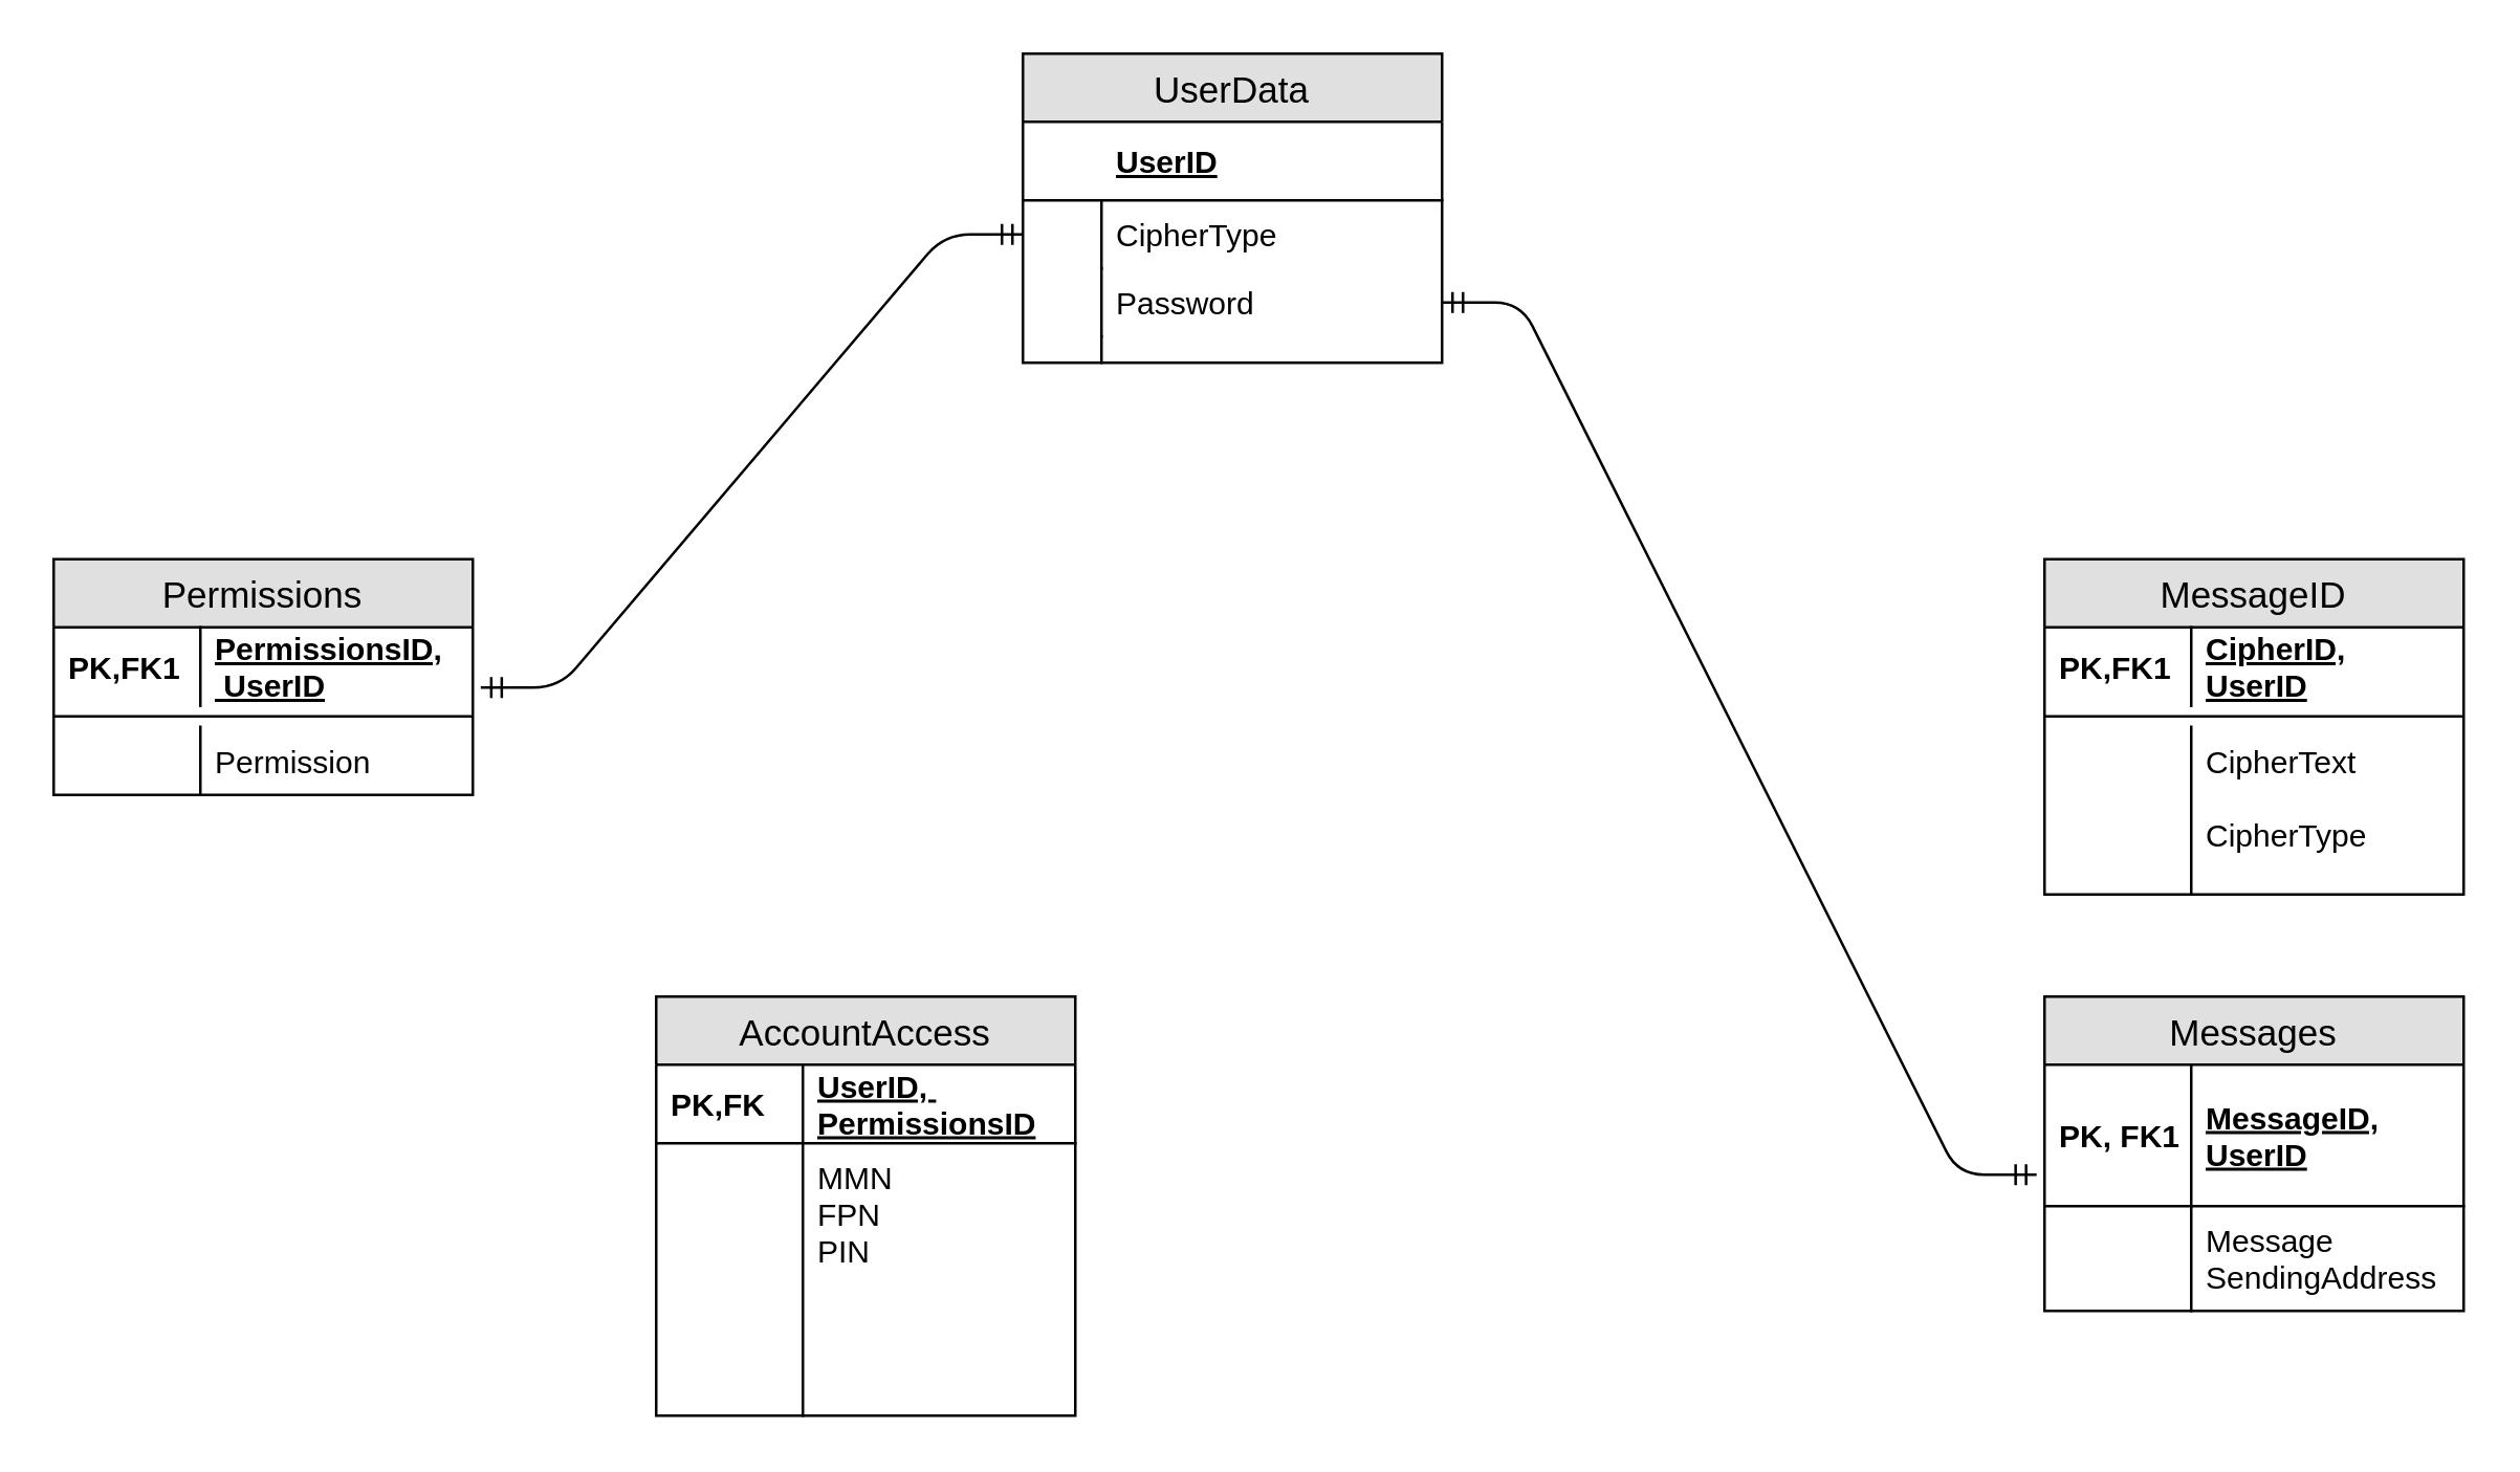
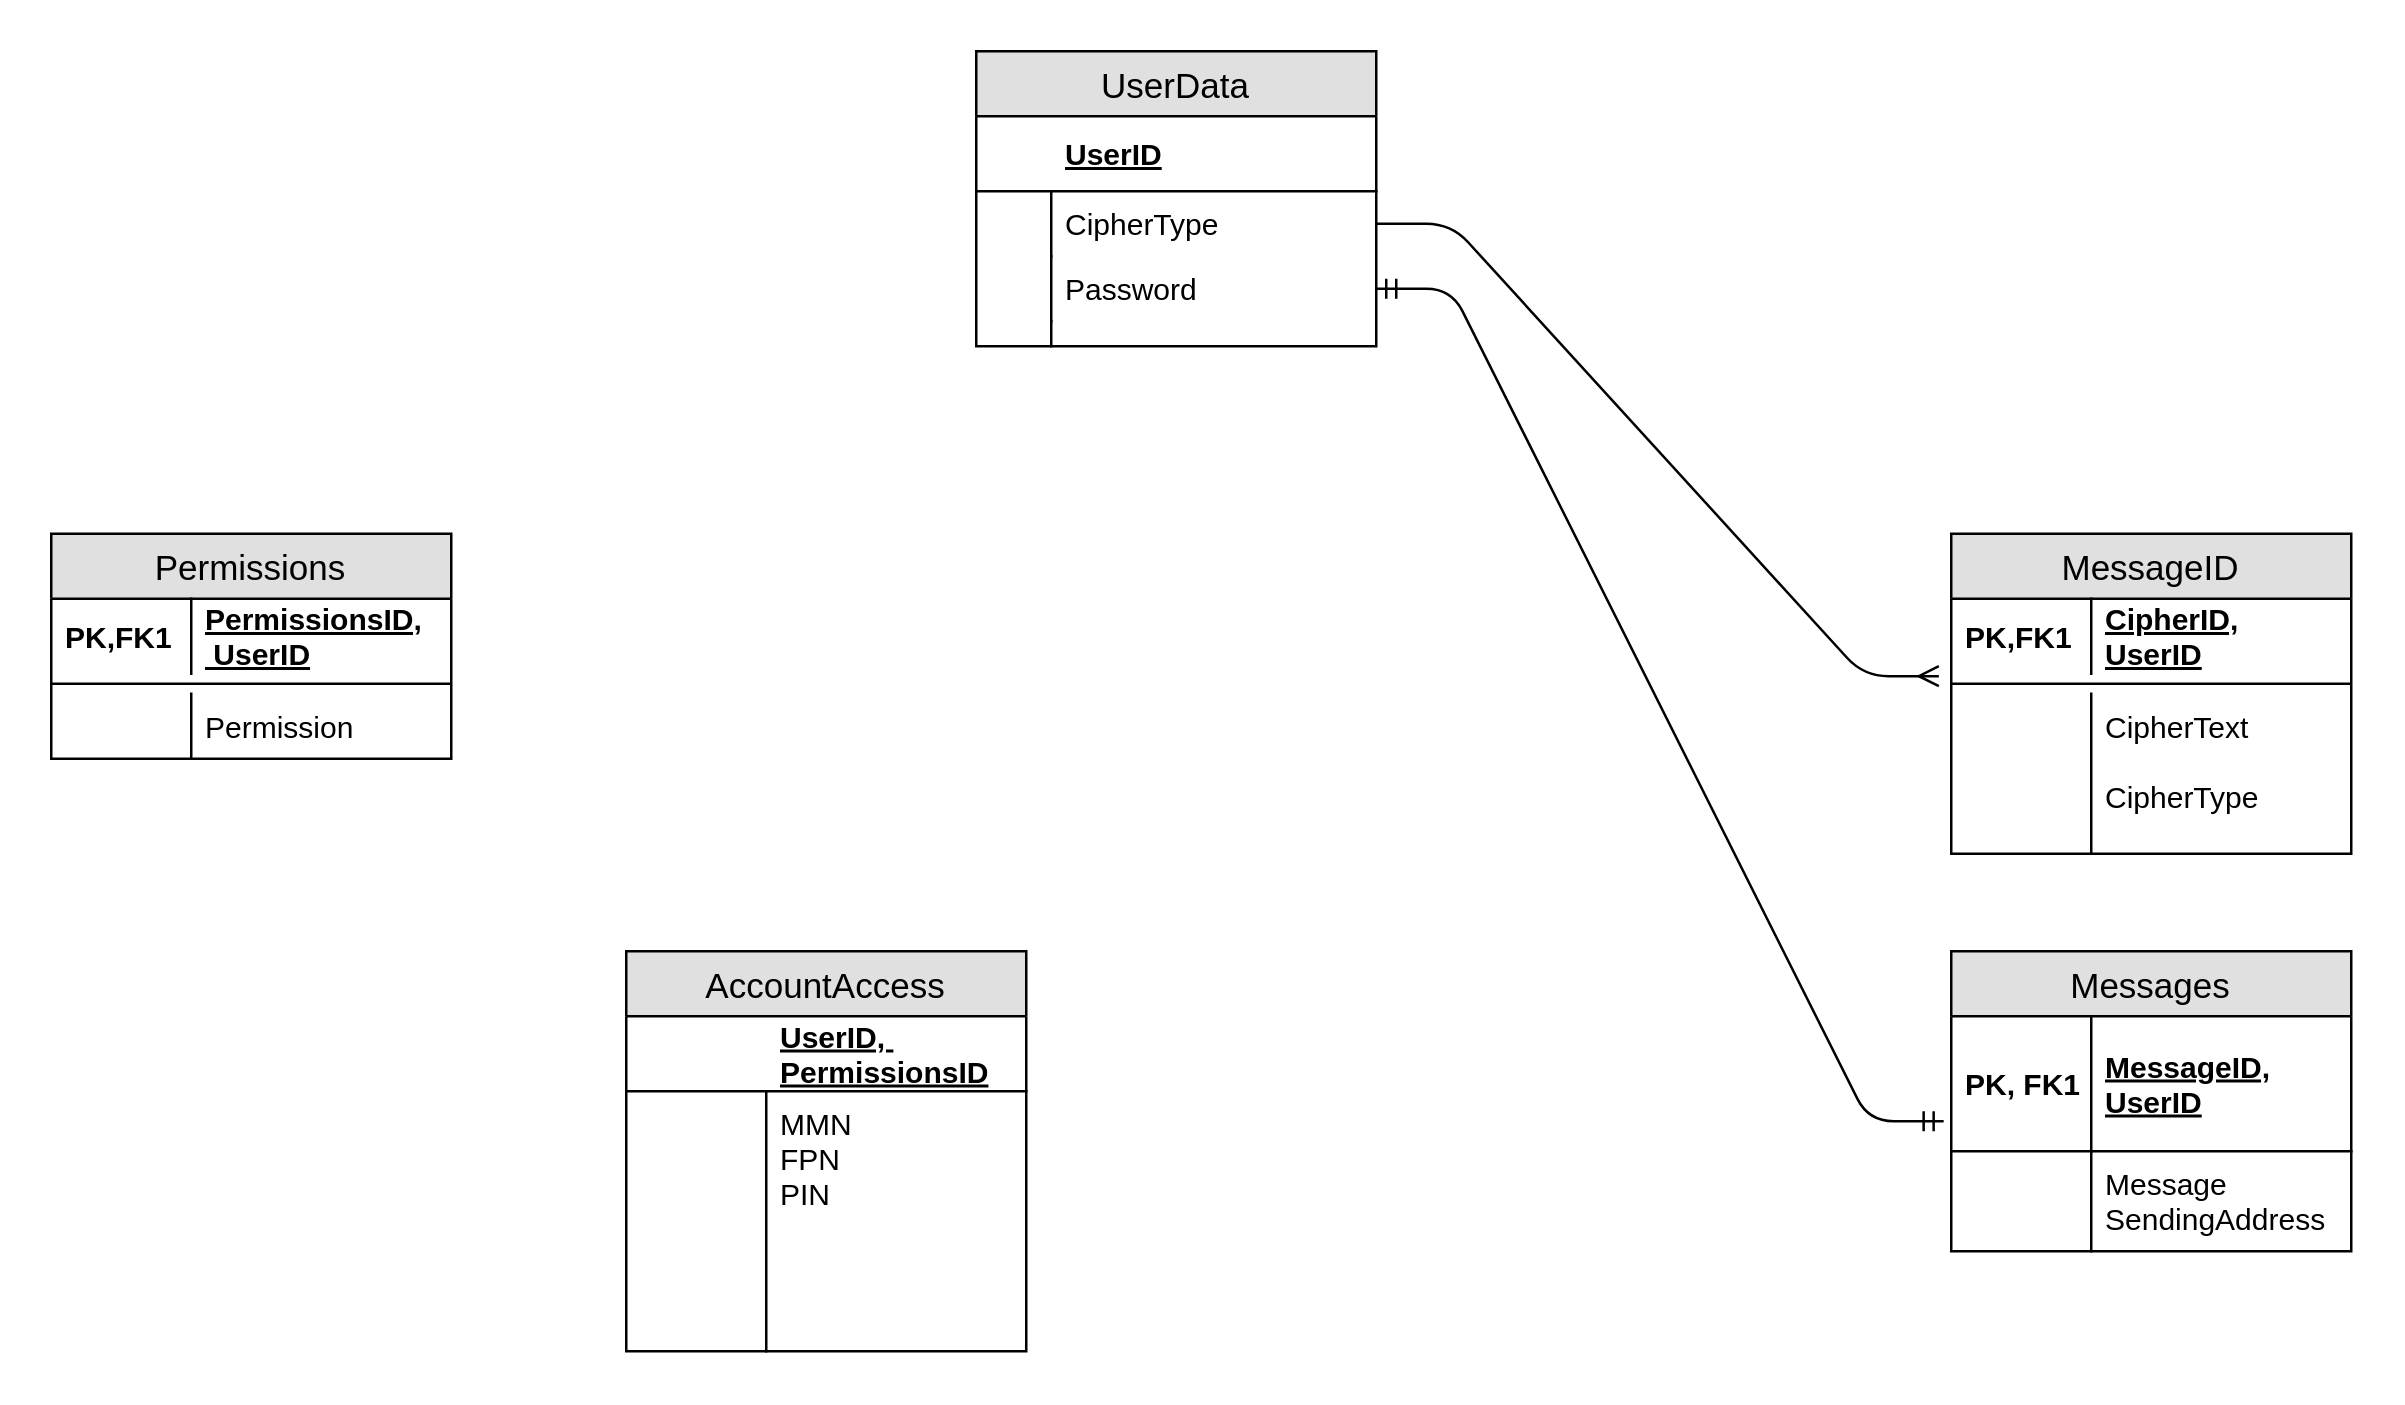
  <mxCell id="0" />
  <mxCell id="1" parent="0" />
  <mxCell id="2" value="UserData" style="swimlane;fontStyle=0;childLayout=stackLayout;horizontal=1;startSize=26;fillColor=#e0e0e0;horizontalStack=0;resizeParent=1;resizeParentMax=0;resizeLast=0;collapsible=1;marginBottom=0;swimlaneFillColor=#ffffff;align=center;fontSize=14;" parent="1" vertex="1"><mxGeometry x="390" y="20" width="160" height="118" as="geometry" /></mxCell>
  <mxCell id="3" value="UserID" style="shape=partialRectangle;top=0;left=0;right=0;bottom=1;align=left;verticalAlign=middle;fillColor=none;spacingLeft=34;spacingRight=4;overflow=hidden;rotatable=0;points=[[0,0.5],[1,0.5]];portConstraint=eastwest;dropTarget=0;fontStyle=5;fontSize=12;" parent="2" vertex="1"><mxGeometry y="26" width="160" height="30" as="geometry" /></mxCell>
  <mxCell id="4" value="CipherType" style="shape=partialRectangle;top=0;left=0;right=0;bottom=0;align=left;verticalAlign=top;fillColor=none;spacingLeft=34;spacingRight=4;overflow=hidden;rotatable=0;points=[[0,0.5],[1,0.5]];portConstraint=eastwest;dropTarget=0;fontSize=12;" parent="2" vertex="1"><mxGeometry y="56" width="160" height="26" as="geometry" /></mxCell>
  <mxCell id="5" value="" style="shape=partialRectangle;top=0;left=0;bottom=0;fillColor=none;align=left;verticalAlign=top;spacingLeft=4;spacingRight=4;overflow=hidden;rotatable=0;points=[];portConstraint=eastwest;part=1;fontSize=12;" parent="4" vertex="1" connectable="0"><mxGeometry width="30" height="26" as="geometry" /></mxCell>
  <mxCell id="6" value="Password" style="shape=partialRectangle;top=0;left=0;right=0;bottom=0;align=left;verticalAlign=top;fillColor=none;spacingLeft=34;spacingRight=4;overflow=hidden;rotatable=0;points=[[0,0.5],[1,0.5]];portConstraint=eastwest;dropTarget=0;fontSize=12;" parent="2" vertex="1"><mxGeometry y="82" width="160" height="26" as="geometry" /></mxCell>
  <mxCell id="7" value="" style="shape=partialRectangle;top=0;left=0;bottom=0;fillColor=none;align=left;verticalAlign=top;spacingLeft=4;spacingRight=4;overflow=hidden;rotatable=0;points=[];portConstraint=eastwest;part=1;fontSize=12;" parent="6" vertex="1" connectable="0"><mxGeometry width="30" height="26" as="geometry" /></mxCell>
  <mxCell id="8" value="" style="shape=partialRectangle;top=0;left=0;right=0;bottom=0;align=left;verticalAlign=top;fillColor=none;spacingLeft=34;spacingRight=4;overflow=hidden;rotatable=0;points=[[0,0.5],[1,0.5]];portConstraint=eastwest;dropTarget=0;fontSize=12;" parent="2" vertex="1"><mxGeometry y="108" width="160" height="10" as="geometry" /></mxCell>
  <mxCell id="9" value="" style="shape=partialRectangle;top=0;left=0;bottom=0;fillColor=none;align=left;verticalAlign=top;spacingLeft=4;spacingRight=4;overflow=hidden;rotatable=0;points=[];portConstraint=eastwest;part=1;fontSize=12;" parent="8" vertex="1" connectable="0"><mxGeometry width="30" height="10" as="geometry" /></mxCell>
  <mxCell id="10" value="MessageID" style="swimlane;fontStyle=0;childLayout=stackLayout;horizontal=1;startSize=26;fillColor=#e0e0e0;horizontalStack=0;resizeParent=1;resizeParentMax=0;resizeLast=0;collapsible=1;marginBottom=0;swimlaneFillColor=#ffffff;align=center;fontSize=14;" parent="1" vertex="1"><mxGeometry x="780" y="213" width="160" height="128" as="geometry" /></mxCell>
  <mxCell id="11" value="CipherID, &#10;UserID" style="shape=partialRectangle;top=0;left=0;right=0;bottom=0;align=left;verticalAlign=middle;fillColor=none;spacingLeft=60;spacingRight=4;overflow=hidden;rotatable=0;points=[[0,0.5],[1,0.5]];portConstraint=eastwest;dropTarget=0;fontStyle=5;fontSize=12;" parent="10" vertex="1"><mxGeometry y="26" width="160" height="30" as="geometry" /></mxCell>
  <mxCell id="12" value="PK,FK1" style="shape=partialRectangle;fontStyle=1;top=0;left=0;bottom=0;fillColor=none;align=left;verticalAlign=middle;spacingLeft=4;spacingRight=4;overflow=hidden;rotatable=0;points=[];portConstraint=eastwest;part=1;fontSize=12;" parent="11" vertex="1" connectable="0"><mxGeometry width="56" height="30" as="geometry" /></mxCell>
  <mxCell id="13" value="" style="line;strokeWidth=1;fillColor=none;align=left;verticalAlign=middle;spacingTop=-1;spacingLeft=3;spacingRight=3;rotatable=0;labelPosition=right;points=[];portConstraint=eastwest;fontSize=12;" parent="10" vertex="1"><mxGeometry y="56" width="160" height="8" as="geometry" /></mxCell>
  <mxCell id="14" value="CipherText&#10;&#10;CipherType" style="shape=partialRectangle;top=0;left=0;right=0;bottom=0;align=left;verticalAlign=top;fillColor=none;spacingLeft=60;spacingRight=4;overflow=hidden;rotatable=0;points=[[0,0.5],[1,0.5]];portConstraint=eastwest;dropTarget=0;fontSize=12;" parent="10" vertex="1"><mxGeometry y="64" width="160" height="64" as="geometry" /></mxCell>
  <mxCell id="15" value="" style="shape=partialRectangle;top=0;left=0;bottom=0;fillColor=none;align=left;verticalAlign=top;spacingLeft=4;spacingRight=4;overflow=hidden;rotatable=0;points=[];portConstraint=eastwest;part=1;fontSize=12;" parent="14" vertex="1" connectable="0"><mxGeometry width="56" height="64" as="geometry" /></mxCell>
  <mxCell id="16" value="Permissions" style="swimlane;fontStyle=0;childLayout=stackLayout;horizontal=1;startSize=26;fillColor=#e0e0e0;horizontalStack=0;resizeParent=1;resizeParentMax=0;resizeLast=0;collapsible=1;marginBottom=0;swimlaneFillColor=#ffffff;align=center;fontSize=14;" parent="1" vertex="1"><mxGeometry x="20" y="213" width="160" height="90" as="geometry" /></mxCell>
  <mxCell id="17" value="PermissionsID,&#10; UserID" style="shape=partialRectangle;top=0;left=0;right=0;bottom=0;align=left;verticalAlign=middle;fillColor=none;spacingLeft=60;spacingRight=4;overflow=hidden;rotatable=0;points=[[0,0.5],[1,0.5]];portConstraint=eastwest;dropTarget=0;fontStyle=5;fontSize=12;" parent="16" vertex="1"><mxGeometry y="26" width="160" height="30" as="geometry" /></mxCell>
  <mxCell id="18" value="PK,FK1" style="shape=partialRectangle;fontStyle=1;top=0;left=0;bottom=0;fillColor=none;align=left;verticalAlign=middle;spacingLeft=4;spacingRight=4;overflow=hidden;rotatable=0;points=[];portConstraint=eastwest;part=1;fontSize=12;" parent="17" vertex="1" connectable="0"><mxGeometry width="56" height="30" as="geometry" /></mxCell>
  <mxCell id="19" value="" style="line;strokeWidth=1;fillColor=none;align=left;verticalAlign=middle;spacingTop=-1;spacingLeft=3;spacingRight=3;rotatable=0;labelPosition=right;points=[];portConstraint=eastwest;fontSize=12;" parent="16" vertex="1"><mxGeometry y="56" width="160" height="8" as="geometry" /></mxCell>
  <mxCell id="20" value="Permission" style="shape=partialRectangle;top=0;left=0;right=0;bottom=0;align=left;verticalAlign=top;fillColor=none;spacingLeft=60;spacingRight=4;overflow=hidden;rotatable=0;points=[[0,0.5],[1,0.5]];portConstraint=eastwest;dropTarget=0;fontSize=12;" parent="16" vertex="1"><mxGeometry y="64" width="160" height="26" as="geometry" /></mxCell>
  <mxCell id="21" value="" style="shape=partialRectangle;top=0;left=0;bottom=0;fillColor=none;align=left;verticalAlign=top;spacingLeft=4;spacingRight=4;overflow=hidden;rotatable=0;points=[];portConstraint=eastwest;part=1;fontSize=12;" parent="20" vertex="1" connectable="0"><mxGeometry width="56" height="26" as="geometry" /></mxCell>
- <mxCell id="22" value="" style="edgeStyle=entityRelationEdgeStyle;fontSize=12;html=1;endArrow=ERmandOne;startArrow=ERmandOne;entryX=0;entryY=0.5;entryDx=0;entryDy=0;exitX=1.019;exitY=0.767;exitDx=0;exitDy=0;exitPerimeter=0;" parent="1" target="4" edge="1" source="17"><mxGeometry width="100" height="100" relative="1" as="geometry"><mxPoint x="164" y="269" as="sourcePoint" /><mxPoint x="540" y="203" as="targetPoint" /></mxGeometry></mxCell>
  <mxCell id="23" value="AccountAccess" style="swimlane;fontStyle=0;childLayout=stackLayout;horizontal=1;startSize=26;fillColor=#e0e0e0;horizontalStack=0;resizeParent=1;resizeParentMax=0;resizeLast=0;collapsible=1;marginBottom=0;swimlaneFillColor=#ffffff;align=center;fontSize=14;" parent="1" vertex="1"><mxGeometry x="250" y="380" width="160" height="160" as="geometry" /></mxCell>
  <mxCell id="24" value="UserID, &#10;PermissionsID" style="shape=partialRectangle;top=0;left=0;right=0;bottom=1;align=left;verticalAlign=middle;fillColor=none;spacingLeft=60;spacingRight=4;overflow=hidden;rotatable=0;points=[[0,0.5],[1,0.5]];portConstraint=eastwest;dropTarget=0;fontStyle=5;fontSize=12;" parent="23" vertex="1"><mxGeometry y="26" width="160" height="30" as="geometry" /></mxCell>
- <mxCell id="25" value="PK,FK" style="shape=partialRectangle;fontStyle=1;top=0;left=0;bottom=0;fillColor=none;align=left;verticalAlign=middle;spacingLeft=4;spacingRight=4;overflow=hidden;rotatable=0;points=[];portConstraint=eastwest;part=1;fontSize=12;" parent="24" vertex="1" connectable="0"><mxGeometry width="56" height="30" as="geometry" /></mxCell>
  <mxCell id="26" value="MMN&#10;FPN&#10;PIN" style="shape=partialRectangle;top=0;left=0;right=0;bottom=0;align=left;verticalAlign=top;fillColor=none;spacingLeft=60;spacingRight=4;overflow=hidden;rotatable=0;points=[[0,0.5],[1,0.5]];portConstraint=eastwest;dropTarget=0;fontSize=12;" parent="23" vertex="1"><mxGeometry y="56" width="160" height="104" as="geometry" /></mxCell>
  <mxCell id="27" value="" style="shape=partialRectangle;top=0;left=0;bottom=0;fillColor=none;align=left;verticalAlign=top;spacingLeft=4;spacingRight=4;overflow=hidden;rotatable=0;points=[];portConstraint=eastwest;part=1;fontSize=12;" parent="26" vertex="1" connectable="0"><mxGeometry width="56" height="104" as="geometry" /></mxCell>
+ <mxCell id="28" value="" style="edgeStyle=entityRelationEdgeStyle;fontSize=12;html=1;endArrow=ERmany;exitX=1;exitY=0.5;exitDx=0;exitDy=0;entryX=-0.031;entryY=1.033;entryDx=0;entryDy=0;entryPerimeter=0;" edge="1" parent="1" source="4" target="11"><mxGeometry width="100" height="100" relative="1" as="geometry"><mxPoint x="620" y="360" as="sourcePoint" /><mxPoint x="720" y="260" as="targetPoint" /></mxGeometry></mxCell>
  <mxCell id="29" value="Messages" style="swimlane;fontStyle=0;childLayout=stackLayout;horizontal=1;startSize=26;fillColor=#e0e0e0;horizontalStack=0;resizeParent=1;resizeParentMax=0;resizeLast=0;collapsible=1;marginBottom=0;swimlaneFillColor=#ffffff;align=center;fontSize=14;" vertex="1" parent="1"><mxGeometry x="780" y="380" width="160" height="120" as="geometry" /></mxCell>
  <mxCell id="30" value="MessageID, &#10;UserID" style="shape=partialRectangle;top=0;left=0;right=0;bottom=1;align=left;verticalAlign=middle;fillColor=none;spacingLeft=60;spacingRight=4;overflow=hidden;rotatable=0;points=[[0,0.5],[1,0.5]];portConstraint=eastwest;dropTarget=0;fontStyle=5;fontSize=12;" vertex="1" parent="29"><mxGeometry y="26" width="160" height="54" as="geometry" /></mxCell>
  <mxCell id="31" value="PK, FK1" style="shape=partialRectangle;fontStyle=1;top=0;left=0;bottom=0;fillColor=none;align=left;verticalAlign=middle;spacingLeft=4;spacingRight=4;overflow=hidden;rotatable=0;points=[];portConstraint=eastwest;part=1;fontSize=12;" vertex="1" connectable="0" parent="30"><mxGeometry width="56" height="54" as="geometry" /></mxCell>
  <mxCell id="32" value="Message&#10;SendingAddress" style="shape=partialRectangle;top=0;left=0;right=0;bottom=0;align=left;verticalAlign=top;fillColor=none;spacingLeft=60;spacingRight=4;overflow=hidden;rotatable=0;points=[[0,0.5],[1,0.5]];portConstraint=eastwest;dropTarget=0;fontSize=12;" vertex="1" parent="29"><mxGeometry y="80" width="160" height="40" as="geometry" /></mxCell>
  <mxCell id="33" value="" style="shape=partialRectangle;top=0;left=0;bottom=0;fillColor=none;align=left;verticalAlign=top;spacingLeft=4;spacingRight=4;overflow=hidden;rotatable=0;points=[];portConstraint=eastwest;part=1;fontSize=12;" vertex="1" connectable="0" parent="32"><mxGeometry width="56" height="40" as="geometry" /></mxCell>
  <mxCell id="34" value="" style="edgeStyle=entityRelationEdgeStyle;fontSize=12;html=1;endArrow=ERmandOne;startArrow=ERmandOne;exitX=1;exitY=0.5;exitDx=0;exitDy=0;entryX=-0.019;entryY=0.778;entryDx=0;entryDy=0;entryPerimeter=0;" edge="1" parent="1" source="6" target="30"><mxGeometry width="100" height="100" relative="1" as="geometry"><mxPoint x="280" y="320" as="sourcePoint" /><mxPoint x="380" y="220" as="targetPoint" /></mxGeometry></mxCell>
